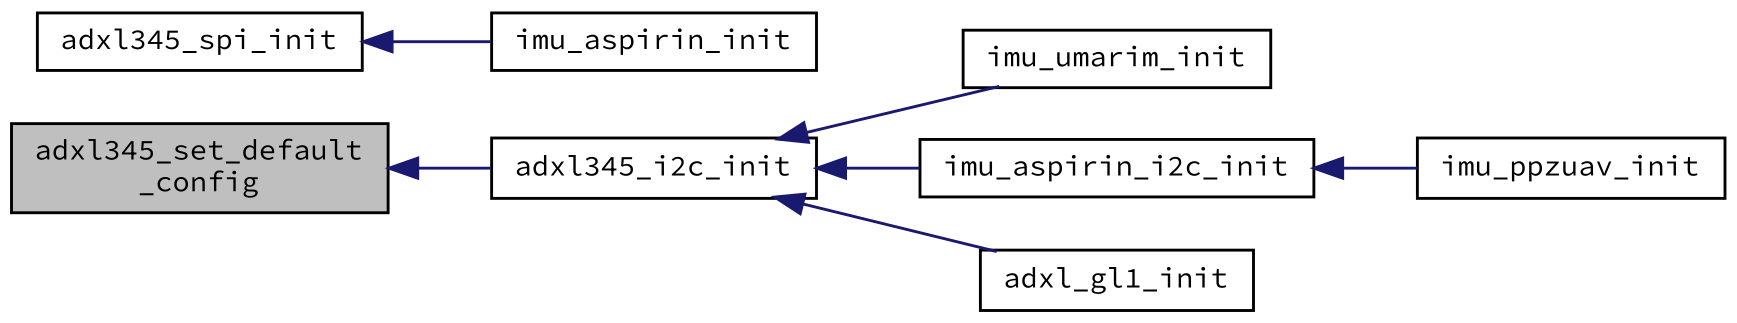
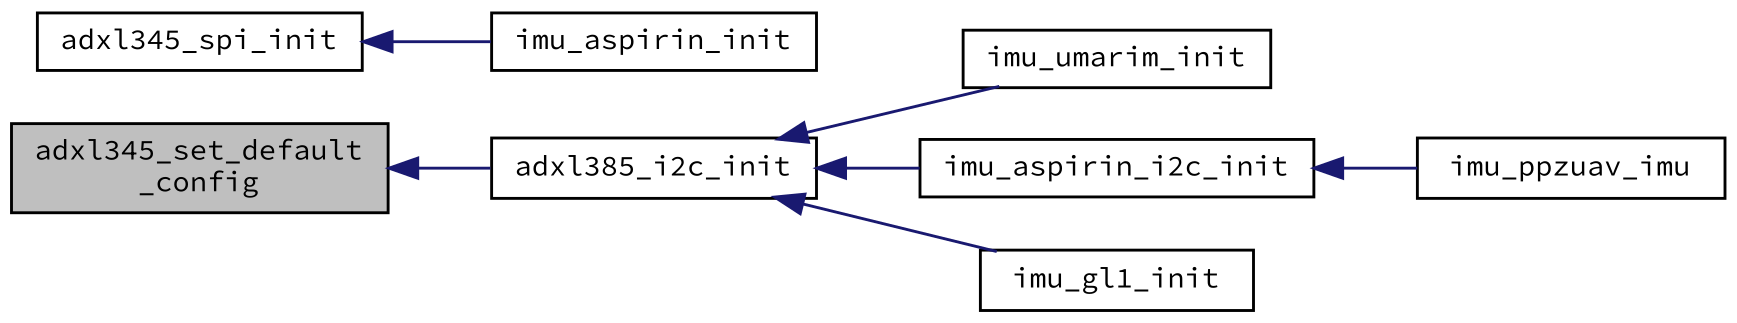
  digraph {
    fontname="Source Code Pro"
    rankdir=LR
    node [color=black fillcolor=white fontname="Source Code Pro" fontsize=10 shape=record style=filled]
    edge [color=midnightblue dir=back fontname="Source Code Pro" fontsize=10 labelfontname=FreeSans labelfontsize=10 style=solid]
    n1 [fillcolor=grey75 fontcolor=black height=0.2 label="adxl345_set_default\l_config" width=0.4]
-   n2 [height=0.2 label=adxl345_i2c_init width=0.4]
+   n2 [height=0.2 label=adxl385_i2c_init width=0.4]
    n3 [height=0.2 label=imu_umarim_init width=0.4]
    n4 [height=0.2 label=imu_aspirin_i2c_init width=0.4]
-   n5 [height=0.2 label=adxl_gl1_init width=0.4]
+   n5 [height=0.2 label=imu_gl1_init width=0.4]
    n6 [height=0.2 label=adxl345_spi_init width=0.4]
    n7 [height=0.2 label=imu_aspirin_init width=0.4]
-   n8 [height=0.2 label=imu_ppzuav_init width=0.4]
+   n8 [height=0.2 label=imu_ppzuav_imu width=0.4]
    n1 -> n2
    n2 -> n3
    n2 -> n4
    n2 -> n5
    n4 -> n8
    n6 -> n7
  }
